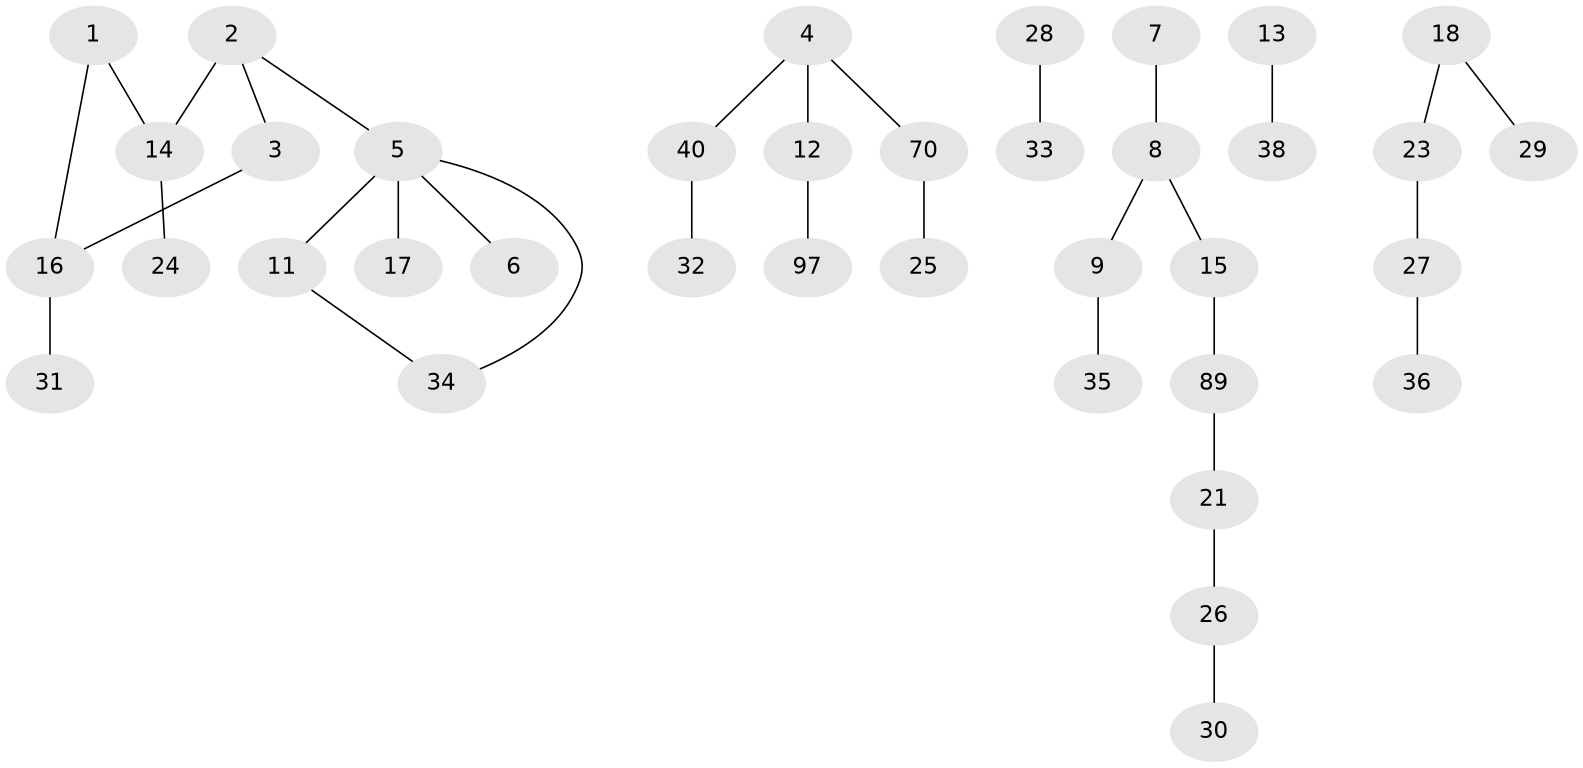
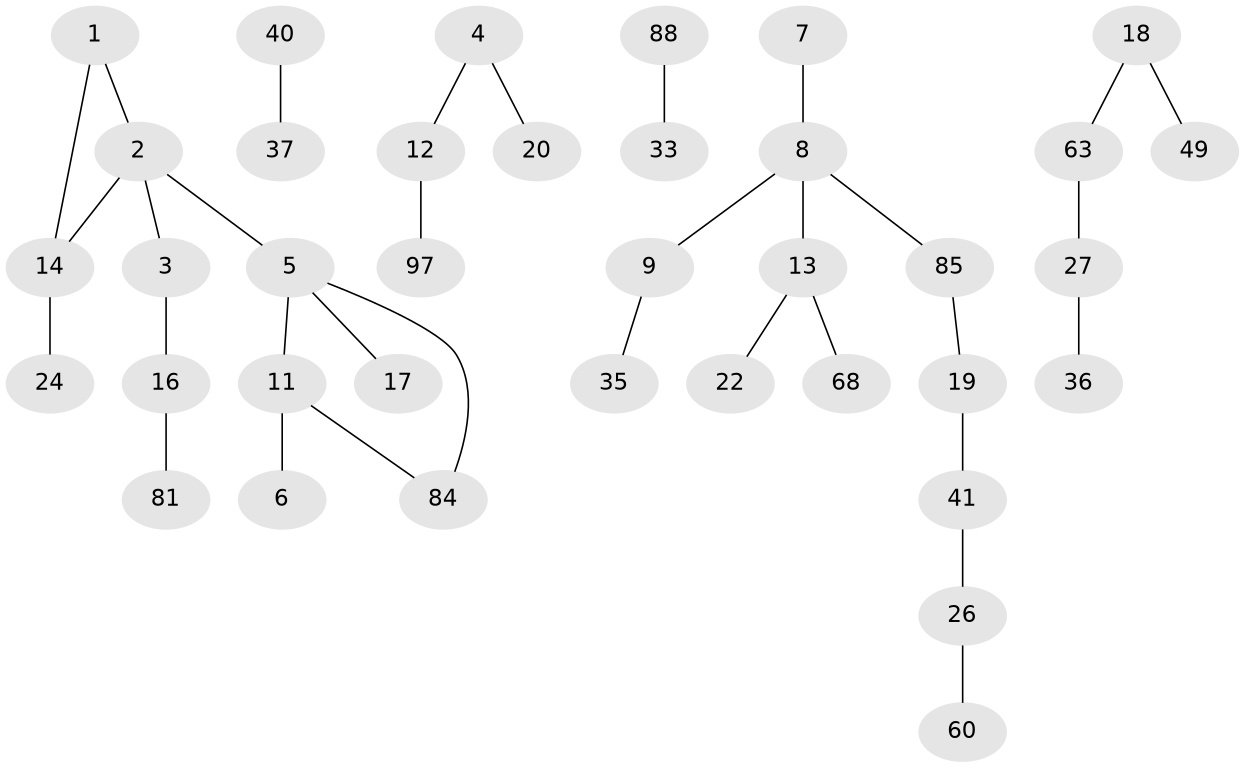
  graph {
    fontname="DejaVu Sans"
    node [color=gray90 fontname="DejaVu Sans" style=filled]
    edge [fontname="DejaVu Sans" weight=1.0]
    1
    2
    14
    3
    5
    24
    16
    n8 [label=40]
    4
    12
-   20 [label=70]
+   20
    6
    11
    17
-   34
-   31
-   32
+   34 [label=84]
+   31 [label=81]
+   32 [label=37]
    n18 [label=97]
-   25
-   28
+   28 [label=88]
    33
    7
    8
    9
    13
-   15
+   15 [label=85]
    18
-   23
-   29
+   23 [label=63]
+   29 [label=49]
    35
-   38
-   19 [label=89]
-   21
+   22
+   38 [label=68]
+   19
+   21 [label=41]
    27
    26
-   30
+   30 [label=60]
    36
-   1 -- 16
+   1 -- 2
    1 -- 14
    2 -- 14 [weight=2.0]
    2 -- 3
    2 -- 5
    14 -- 24
    3 -- 16
-   5 -- 6
+   11 -- 6
    5 -- 11
    5 -- 17
    5 -- 34
    16 -- 31
    n8 -- 32
-   4 -- n8
    4 -- 12
    4 -- 20
    12 -- n18
-   20 -- 25
    11 -- 34
    28 -- 33
    7 -- 8
    8 -- 9
+   8 -- 13
    8 -- 15
    9 -- 35
+   13 -- 22
    13 -- 38
    15 -- 19
    18 -- 23
    18 -- 29
    23 -- 27
    19 -- 21
    21 -- 26
    27 -- 36
    26 -- 30
  }
